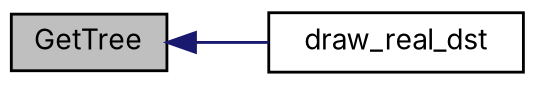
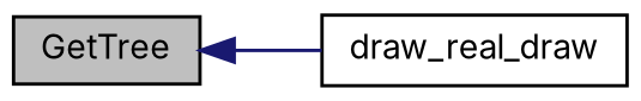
  digraph {
    rankdir=LR
    fontname=Inter
    node [color=black fontname=Inter fontsize=10 shape=record]
    n1 [fillcolor=grey75 fontcolor=black height=0.2 label=GetTree style=filled width=0.4]
-   n2 [height=0.2 label=draw_real_dst width=0.4]
+   n2 [height=0.2 label=draw_real_draw width=0.4]
    n1 -> n2 [color=midnightblue dir=back fontname=Inter fontsize=10 labelfontname=FreeSans labelfontsize=10 style=solid]
  }
